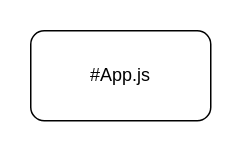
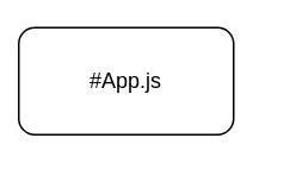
  <mxCell id="0" />
  <mxCell id="1" parent="0" />
- <mxCell id="2" value="#App.js" style="rounded=1;whiteSpace=wrap;html=1;" vertex="1" parent="1"><mxGeometry x="20" y="20" width="120" height="60" as="geometry" /></mxCell>
+ <mxCell id="2" value="#App.js" style="rounded=1;whiteSpace=wrap;html=1;" vertex="1" parent="1"><mxGeometry x="10" y="15" width="120" height="60" as="geometry" /></mxCell>
